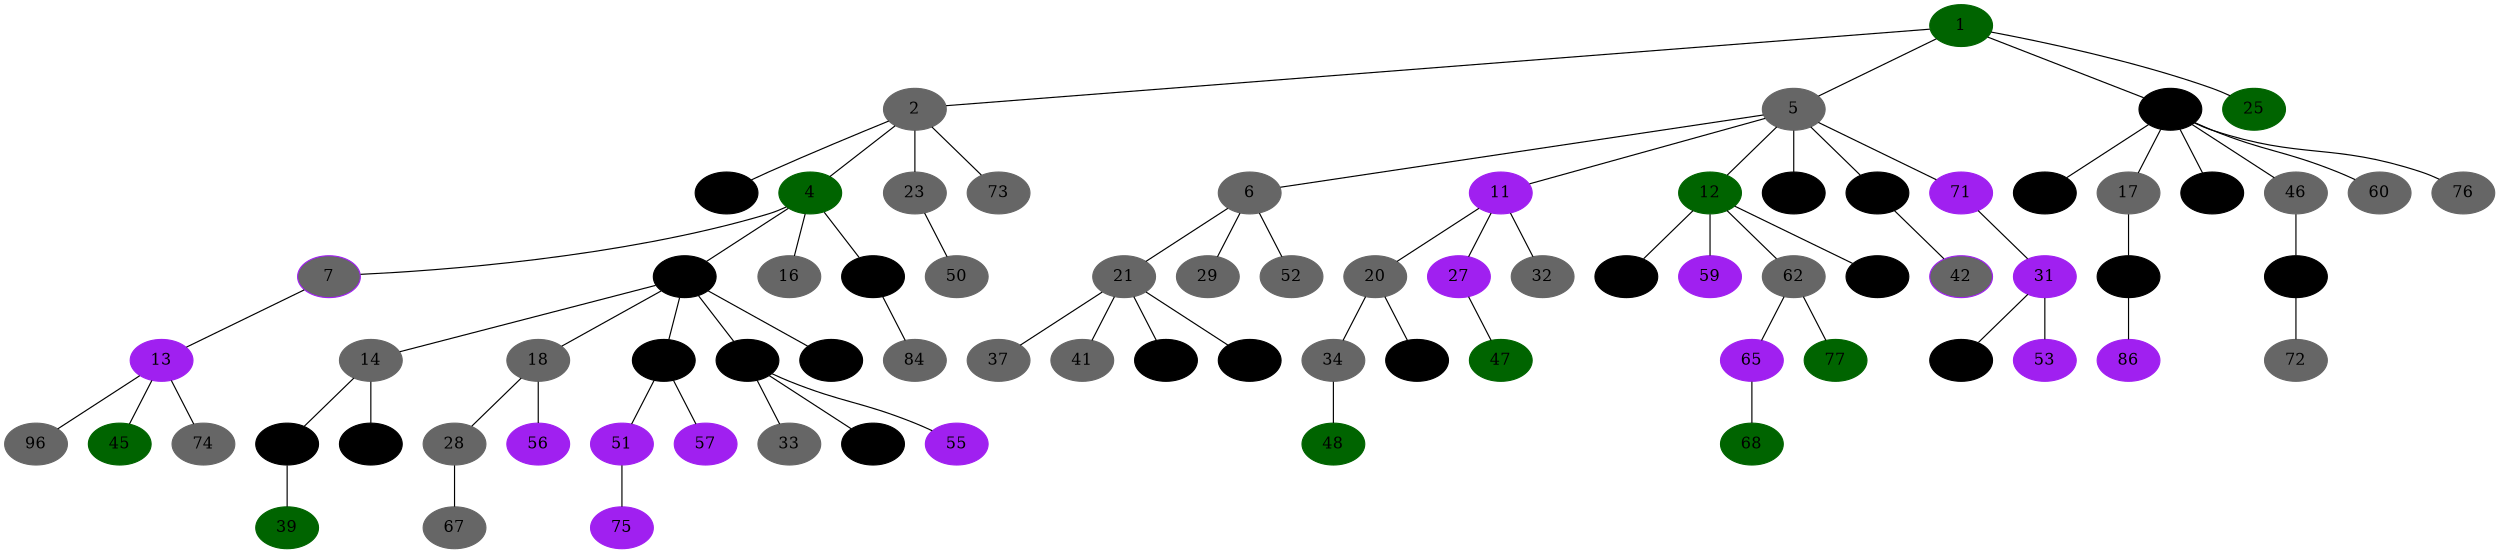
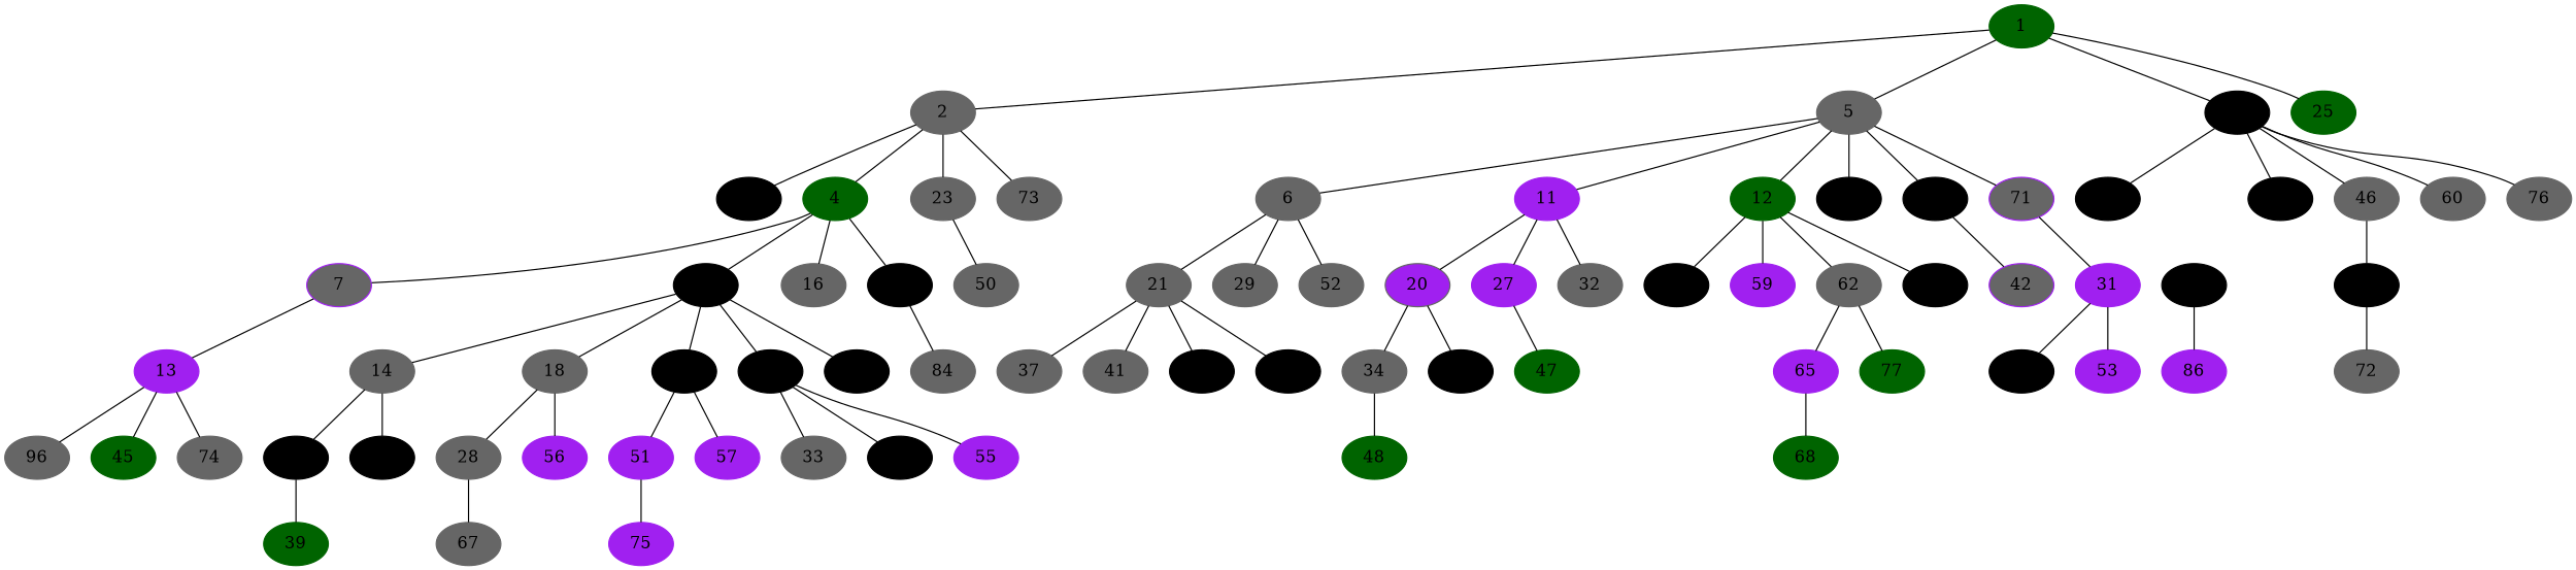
  graph {
    node [color=gray40 style=filled]
    1 [color=darkgreen]
    2
    5
    9 [color=black]
    25 [color=darkgreen]
    3 [color=black]
    4 [color=darkgreen]
    23
    73
    6
    11 [color=purple]
    12 [color=darkgreen]
    15 [color=black]
    35 [color=black]
-   71 [color=purple]
+   71 [color=purple fillcolor=gray40]
    10 [color=black]
-   17
    44 [color=black]
    46
    60
    76
    7 [color=purple fillcolor=gray40]
    8 [color=black]
    16
    43 [color=black]
    50
    13 [color=purple]
    14
    18
    19 [color=black]
    22 [color=black]
    64 [color=black]
    n33 [label=84]
    21
    29
    52
-   20
+   20 [fillcolor=purple]
    27 [color=purple]
    32
    24 [color=black]
    59 [color=purple]
    62
    70 [color=black]
    42 [color=purple fillcolor=gray40]
    31 [color=purple]
    37
    41
    49 [color=black]
    61 [color=black]
    n50 [label=96]
    45 [color=darkgreen]
    74
    30 [color=black]
    63 [color=black]
    28
    56 [color=purple]
    51 [color=purple]
    57 [color=purple]
    33
    40 [color=black]
    55 [color=purple]
    58 [color=black]
    69 [color=black]
    34
    36 [color=black]
    47 [color=darkgreen]
    65 [color=purple]
    77 [color=darkgreen]
    39 [color=darkgreen]
    38 [color=black]
    53 [color=purple]
    n72 [color=purple label=86]
    67
    75 [color=purple]
    48 [color=darkgreen]
    72
    68 [color=darkgreen]
    1 -- 2
    1 -- 5
    1 -- 9
    1 -- 25
    2 -- 3
    2 -- 4
    2 -- 23
    2 -- 73
    5 -- 6
    5 -- 11
    5 -- 12
    5 -- 15
    5 -- 35
    5 -- 71
    9 -- 10
-   9 -- 17
    9 -- 44
    9 -- 46
    9 -- 60
    9 -- 76
    4 -- 7
    4 -- 8
    4 -- 16
    4 -- 43
    23 -- 50
    6 -- 21
    6 -- 29
    6 -- 52
    11 -- 20
    11 -- 27
    11 -- 32
    12 -- 24
    12 -- 59
    12 -- 62
    12 -- 70
    35 -- 42
    71 -- 31
-   17 -- 58
    46 -- 69
    7 -- 13
    8 -- 14
    8 -- 18
    8 -- 19
    8 -- 22
    8 -- 64
    43 -- n33
    13 -- n50
    13 -- 45
    13 -- 74
    14 -- 30
    14 -- 63
    18 -- 28
    18 -- 56
    19 -- 51
    19 -- 57
    22 -- 33
    22 -- 40
    22 -- 55
    21 -- 37
    21 -- 41
    21 -- 49
    21 -- 61
    20 -- 34
    20 -- 36
    27 -- 47
    62 -- 65
    62 -- 77
    31 -- 38
    31 -- 53
    30 -- 39
    28 -- 67
    51 -- 75
    58 -- n72
    69 -- 72
    34 -- 48
    65 -- 68
  }
